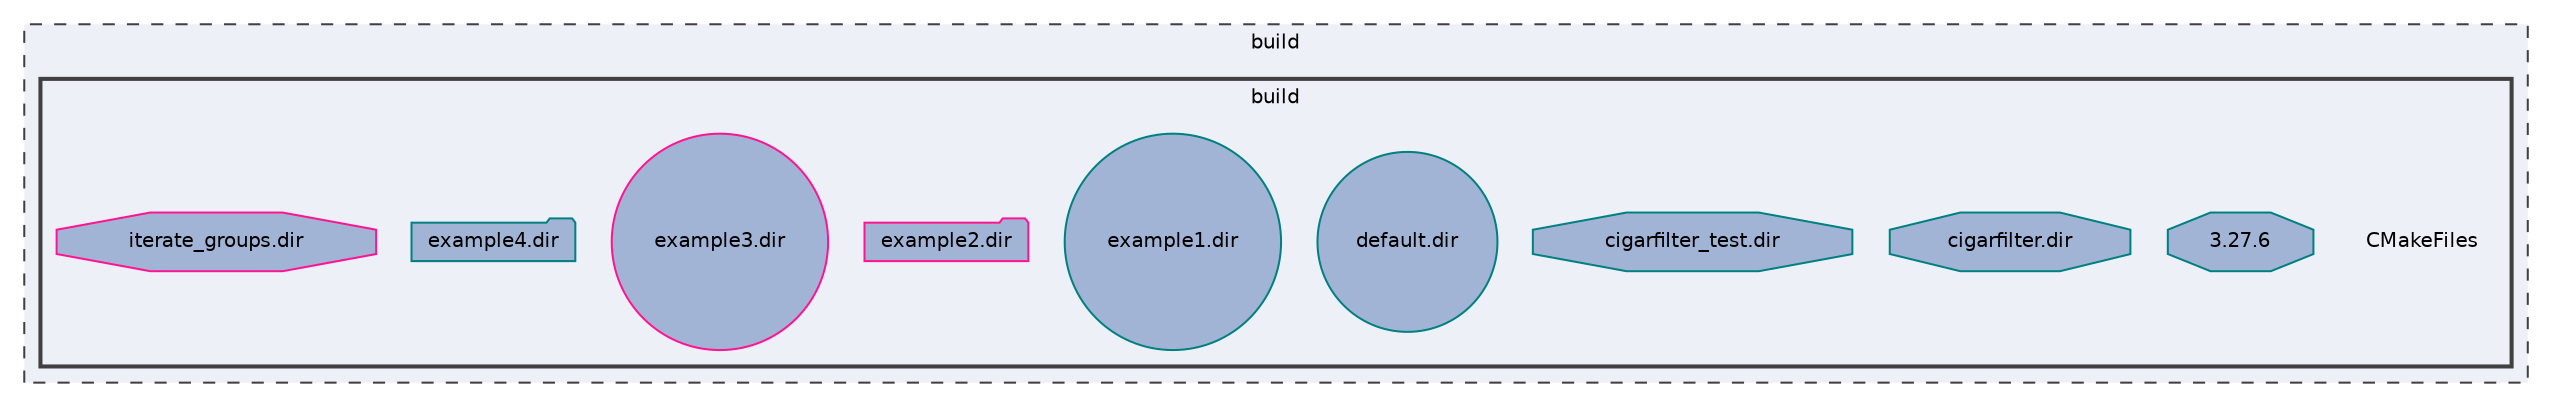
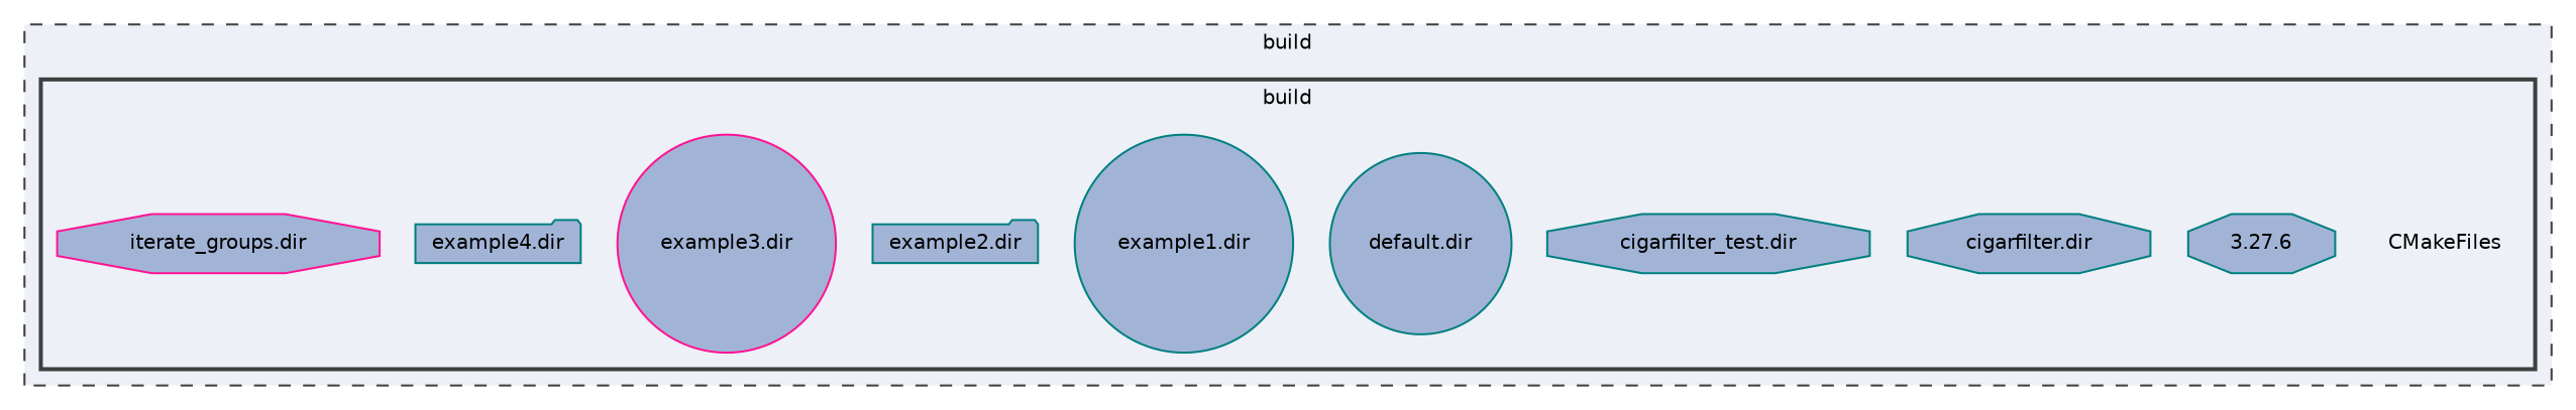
  digraph {
    compound=true
    node [fontname=Helvetica fontsize=10 shape=octagon color=teal fillcolor="#a2b4d6" style=filled]
    n1 [height=0.2 label=CMakeFiles shape=plaintext width=0.4 color=deeppink fillcolor="" style=""]
    n2 [height=0.2 label="3.27.6" width=0.4]
    n3 [height=0.2 label="cigarfilter.dir" width=0.4]
    n4 [height=0.2 label="cigarfilter_test.dir" width=0.4]
    n5 [height=0.2 label="default.dir" shape=circle width=0.4]
    n6 [height=0.2 label="example1.dir" shape=circle width=0.4]
-   n7 [color=deeppink height=0.2 label="example2.dir" shape=folder width=0.4]
+   n7 [height=0.2 label="example2.dir" shape=folder width=0.4]
    n8 [color=deeppink height=0.2 label="example3.dir" shape=circle width=0.4]
    n9 [height=0.2 label="example4.dir" shape=folder width=0.4]
    n10 [color=deeppink height=0.2 label="iterate_groups.dir" width=0.4]
    subgraph cluster_1 {
      bgcolor="#edf0f7"
      fontname=Helvetica
      fontsize=10
      label=build
      pencolor=grey25
      style="filled,dashed"
      subgraph cluster_2 {
        bgcolor="#edf0f7"
        fontname=Helvetica
        fontsize=10
        pencolor=grey25
        style="filled,bold"
        n1
        n2
        n3
        n4
        n5
        n6
        n7
        n8
        n9
        n10
      }
    }
  }
